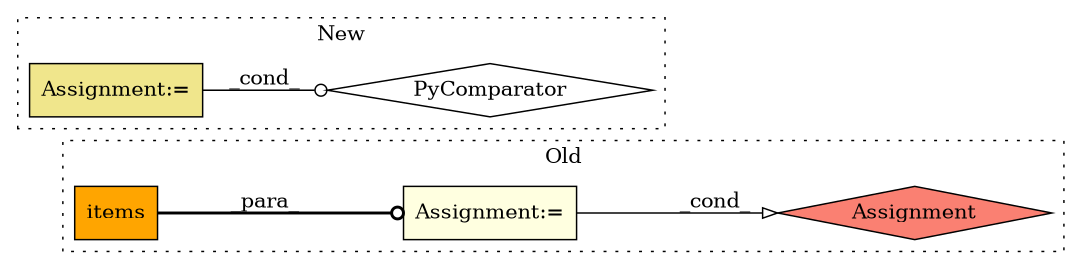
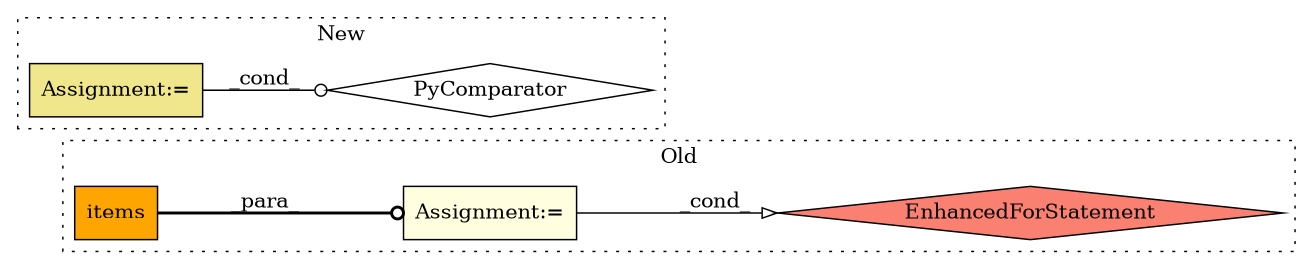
  digraph {
    rankdir=LR
    node [a=7 l="87,2" s="8696,8831" shape=box style=filled]
    edge [style=solid arrowhead=odot]
    n1 [a=32 l=7 label=items s=8824 fillcolor=orange]
    n2 [label="Assignment:=" fillcolor=lightyellow]
-   n3 [a=70 label=Assignment shape=diamond fillcolor=salmon]
+   n3 [a=70 label=EnhancedForStatement shape=diamond fillcolor=salmon]
    n4 [a=113 l=48 label=PyComparator s=8614 shape=diamond fillcolor=white]
    n5 [l=48 label="Assignment:=" s=8614 fillcolor=khaki]
    subgraph cluster_1 {
      label=Old
      style=dotted
      n1
      n2
      n3
    }
    subgraph cluster_2 {
      label=New
      style=dotted
      n4
      n5
    }
    n1 -> n2 [label=_para_ style=bold]
    n2 -> n3 [label=_cond_ arrowhead=onormal]
    n5 -> n4 [label=_cond_]
  }
